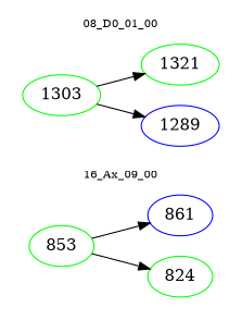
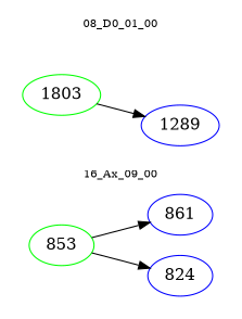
  digraph {
    rankdir=LR
    node [color=green]
    edge [color=black]
    n1 [label=853]
-   n2 [label=824]
+   n2 [color=blue label=824]
    n3 [color=blue label=861]
-   n4 [label=1303]
+   n4 [label=1803]
    n5 [color=blue label=1289]
-   n6 [label=1321]
    subgraph cluster_1 {
      color=white
      fontsize=10
      label="16_Ax_09_00"
      n1
      n2
      n3
    }
    subgraph cluster_2 {
      color=white
      fontsize=10
      label="08_D0_01_00"
      n4
      n5
-     n6
    }
    n1 -> n2
    n1 -> n3
    n4 -> n5
-   n4 -> n6
  }
